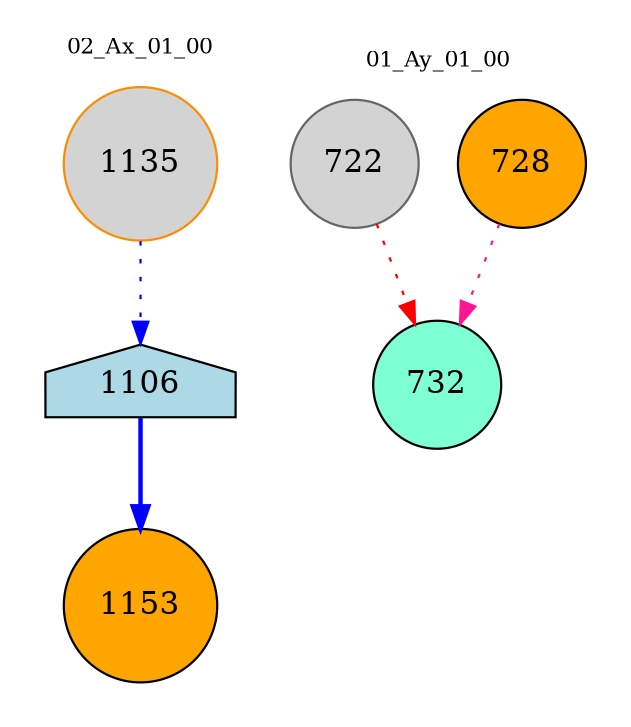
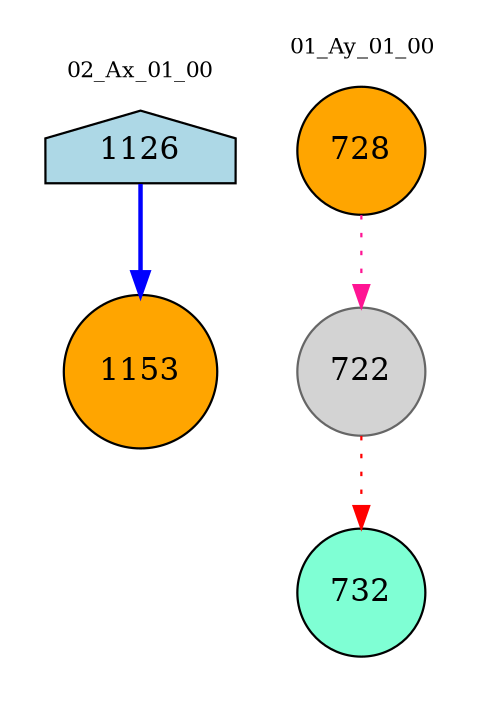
  digraph {
    node [color=black fillcolor=lightgrey shape=circle style=filled]
    edge [color=blue style=dotted]
-   n1 [color=darkorange label=1135]
-   n2 [fillcolor=lightblue label=1106 shape=house]
+   n2 [fillcolor=lightblue label=1126 shape=house]
    n3 [fillcolor=orange label=1153]
    n4 [fillcolor=orange label=728]
    n5 [color=gray40 label=722]
    n6 [fillcolor=aquamarine label=732]
    subgraph cluster_1 {
      color=white
      fontsize=10
      label="02_Ax_01_00"
-     n1
      n2
      n3
    }
    subgraph cluster_2 {
      color=white
      fontsize=10
      label="01_Ay_01_00"
      n4
      n5
      n6
    }
-   n1 -> n2
    n2 -> n3 [style=bold]
-   n4 -> n6 [color=deeppink]
+   n4 -> n5 [color=deeppink]
    n5 -> n6 [color=red]
  }
